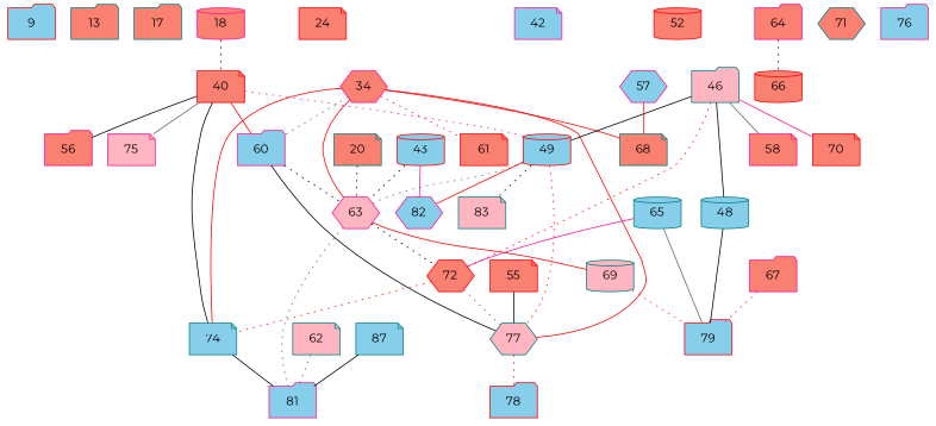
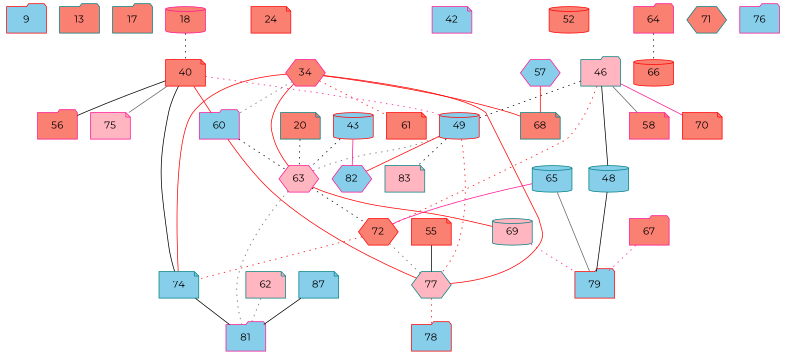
  graph {
    fontname=Montserrat
    node [color=teal fillcolor=salmon fontname=Montserrat shape=note style=filled]
    edge [color=black fontname=Montserrat style=solid]
    9 [color=red fillcolor=skyblue shape=folder]
    13 [shape=folder]
    17 [shape=folder]
    18 [color=deeppink shape=cylinder super="+8"]
    40 [color=red]
    60 [color=deeppink fillcolor=skyblue shape=folder super="+51+54+59"]
    74 [fillcolor=skyblue super="+47"]
    49 [color=red fillcolor=skyblue shape=cylinder super="+1+37"]
    56 [color=deeppink shape=folder]
    75 [color=deeppink fillcolor=lightpink]
    63 [color=deeppink fillcolor=lightpink shape=hexagon super="+16+50"]
    72 [color=red shape=hexagon super="+15+14+23+25+29+33"]
    81 [color=deeppink fillcolor=skyblue shape=folder super="+7"]
    69 [fillcolor=lightpink shape=cylinder]
    20
    24 [color=red]
    34 [color=deeppink shape=hexagon super="+10"]
    61 [color=red super="+41"]
    68 [super="+36"]
    77 [fillcolor=lightpink shape=hexagon super="+73"]
    78 [color=red fillcolor=skyblue shape=folder super="+44"]
    82 [color=deeppink fillcolor=skyblue shape=hexagon super="+6+53"]
    83 [fillcolor=lightpink]
    42 [color=deeppink fillcolor=skyblue]
    43 [color=red fillcolor=skyblue shape=cylinder]
    46 [fillcolor=lightpink shape=folder super="+19"]
    48 [fillcolor=skyblue shape=cylinder]
    58 [color=deeppink super="+5"]
    70 [color=red]
    79 [color=red fillcolor=skyblue shape=folder]
    52 [color=red shape=cylinder]
    55 [color=red]
    57 [color=deeppink fillcolor=skyblue shape=hexagon]
    62 [fillcolor=lightpink super="+38"]
    64 [color=deeppink shape=folder]
    66 [color=red shape=cylinder]
    65 [fillcolor=skyblue shape=cylinder]
    67 [color=deeppink shape=folder]
    71 [shape=hexagon]
    76 [color=deeppink fillcolor=skyblue shape=folder]
    n41 [fillcolor=skyblue label=87 super="+39+45"]
    18 -- 40 [style=dotted]
    40 -- 60 [color=red weight=2]
    40 -- 74
    40 -- 49 [color=deeppink style=dotted]
    40 -- 56
    40 -- 75 [color=gray40]
    60 -- 63 [style=dotted weight=2]
-   60 -- 77 [weight=2]
+   60 -- 77 [color=red weight=2]
    74 -- 81
    49 -- 63 [color=gray40 style=dotted weight=2]
    49 -- 77 [color=red style=dotted weight=2]
    49 -- 82 [color=red weight=3]
    49 -- 83 [style=dotted]
    63 -- 72 [style=dotted]
    63 -- 81 [color=gray40 style=dotted]
    63 -- 69 [color=red]
    72 -- 74 [color=red style=dotted]
    72 -- 77 [color=gray40 style=dotted]
    69 -- 79 [color=deeppink style=dotted]
    20 -- 63 [style=dotted]
    34 -- 60 [color=gray40 style=dotted]
    34 -- 74 [color=red weight=2]
    34 -- 63 [color=red]
    34 -- 61 [color=red style=dotted]
    34 -- 68 [color=red weight=2]
    34 -- 77 [color=red]
    77 -- 78 [color=red style=dotted]
    43 -- 63 [style=dotted]
    43 -- 82 [color=deeppink]
-   46 -- 49 [weight=2]
+   46 -- 49 [style=dotted weight=2]
    46 -- 72 [color=red style=dotted]
    46 -- 48
    46 -- 58 [color=gray40]
    46 -- 70 [color=deeppink]
    48 -- 79
    55 -- 77
    57 -- 68 [color=red]
    62 -- 81 [color=gray40 style=dotted]
    64 -- 66 [style=dotted]
    65 -- 72 [color=deeppink]
    65 -- 79 [color=gray40]
    67 -- 79 [color=deeppink style=dotted]
    n41 -- 81
  }
